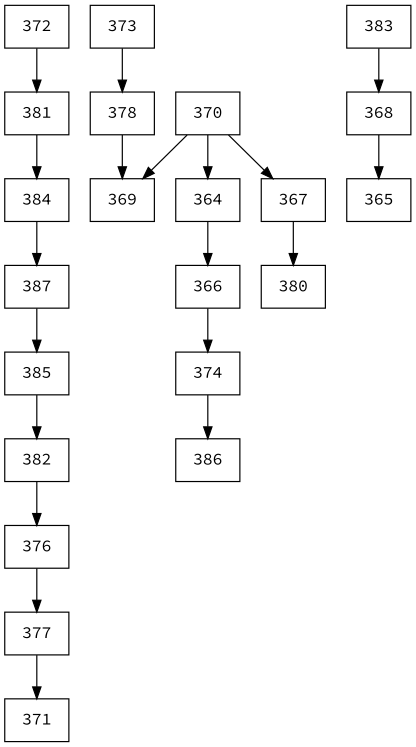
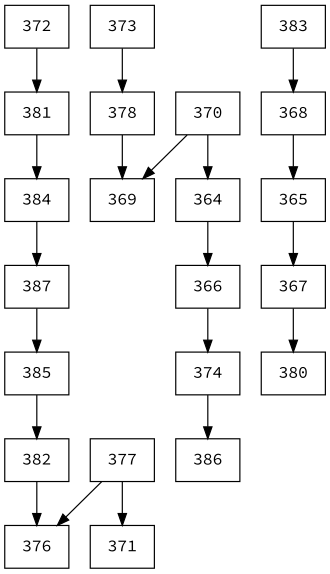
  digraph {
    fontname="Source Code Pro"
    node [fontname="Source Code Pro" shape=record]
    edge [fontname="Source Code Pro"]
    n1 [label="{372}"]
    n2 [label="{381}"]
    n3 [label="{384}"]
    n4 [label="{387}"]
    n5 [label="{385}"]
    n6 [label="{382}"]
    n7 [label="{376}"]
    n8 [label="{377}"]
    n9 [label="{371}"]
    n10 [label="{373}"]
    n11 [label="{378}"]
    n12 [label="{369}"]
    n13 [label="{370}"]
    n14 [label="{364}"]
    n15 [label="{366}"]
    n16 [label="{374}"]
    n17 [label="{386}"]
    n18 [label="{383}"]
    n19 [label="{368}"]
    n20 [label="{365}"]
    n21 [label="{367}"]
    n22 [label="{380}"]
    n1 -> n2
    n2 -> n3
    n3 -> n4
    n4 -> n5
    n5 -> n6
    n6 -> n7
-   n7 -> n8
+   n8 -> n7
    n8 -> n9
    n10 -> n11
    n11 -> n12
    n13 -> n12
    n13 -> n14
    n14 -> n15
    n15 -> n16
    n16 -> n17
    n18 -> n19
    n19 -> n20
-   n13 -> n21
+   n20 -> n21
    n21 -> n22
  }
